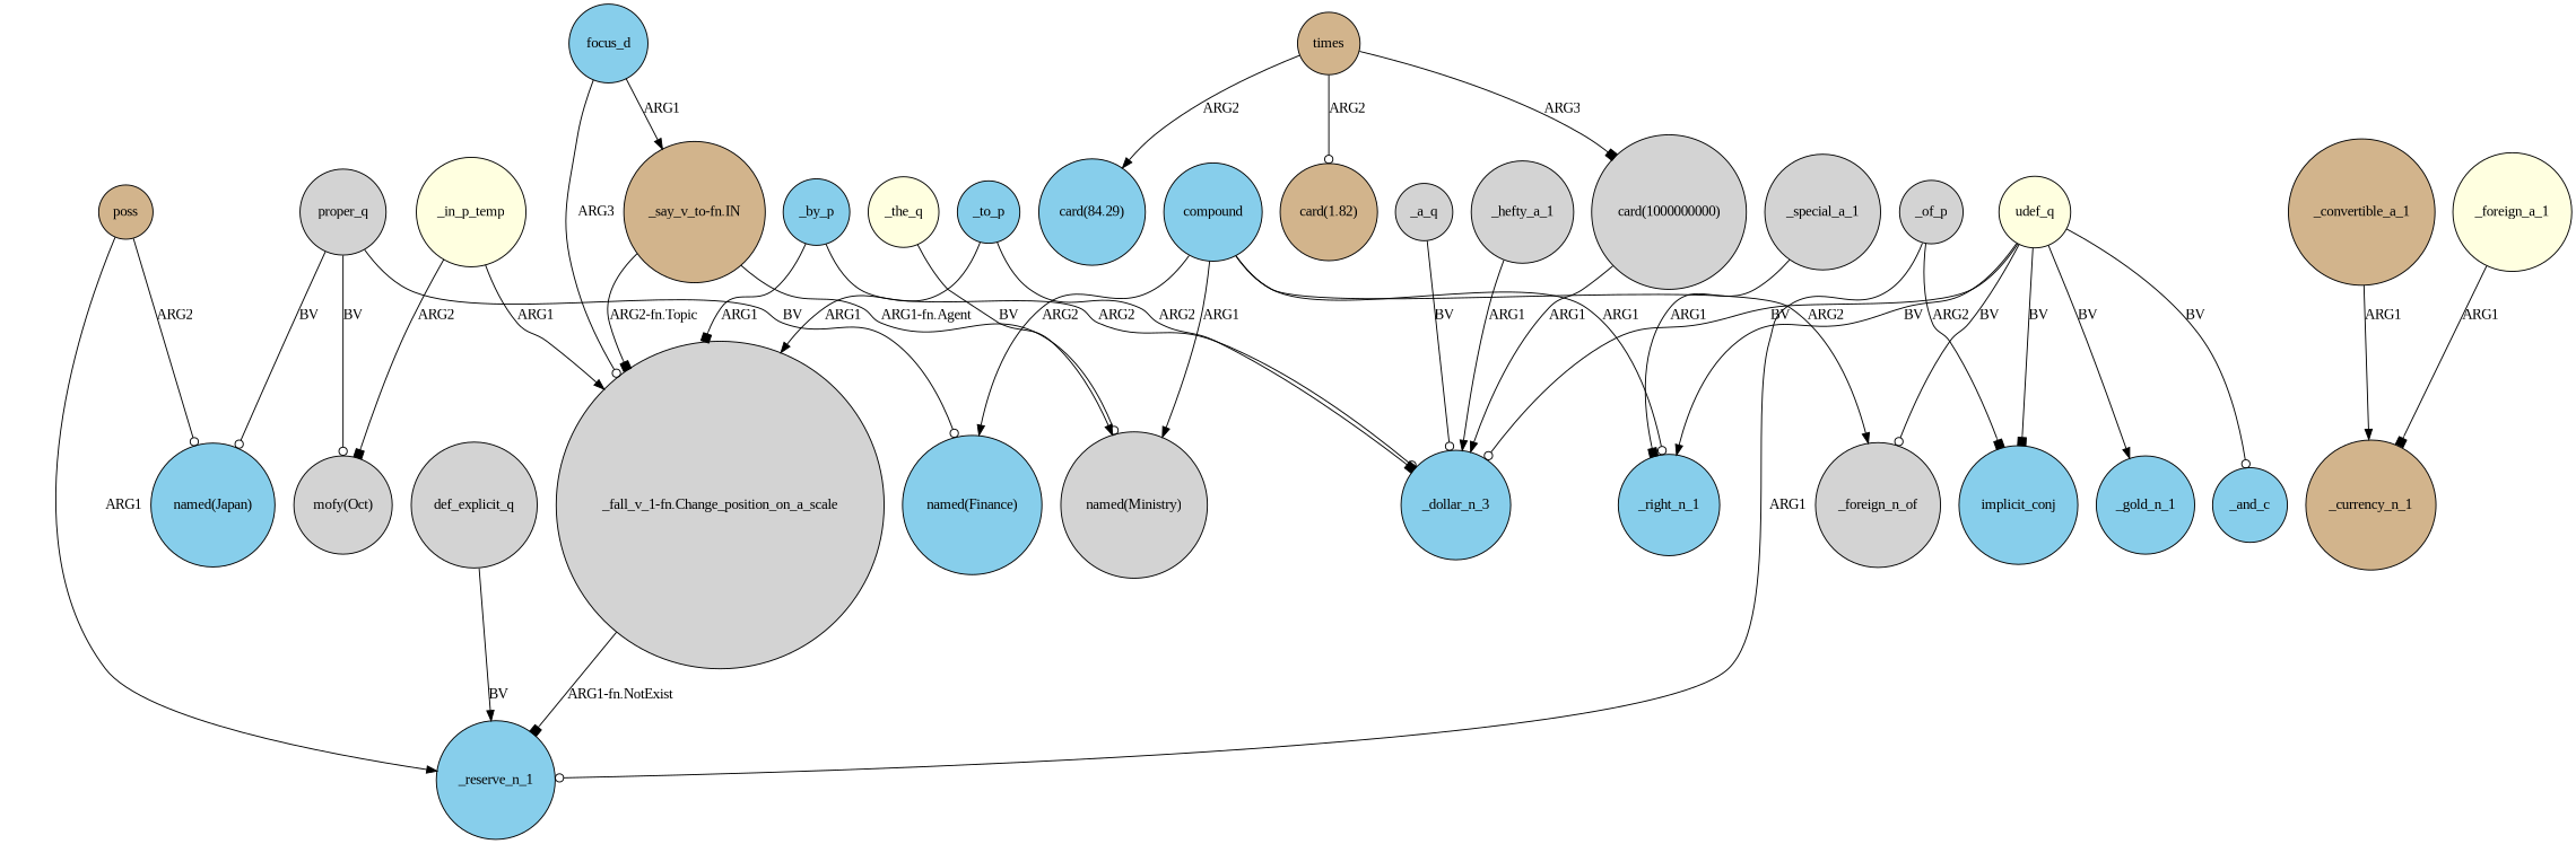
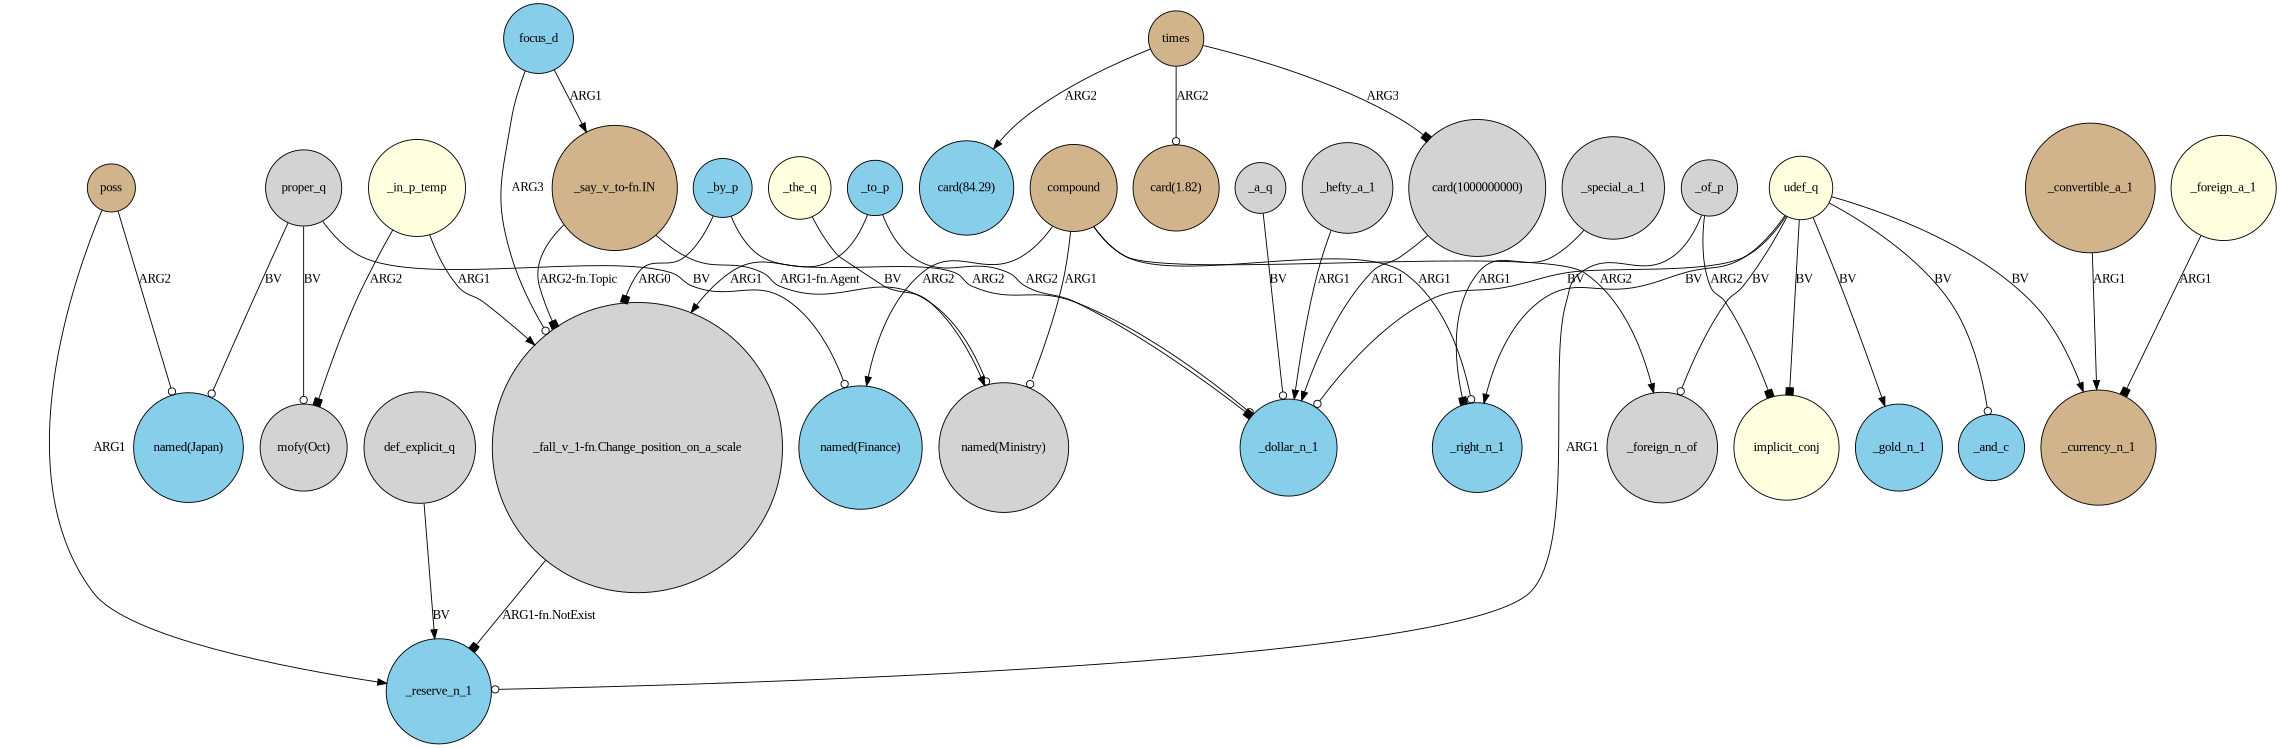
  digraph {
    fontname="Liberation Serif"
    node [fillcolor=skyblue fontname="Liberation Serif" shape=circle style=filled]
    edge [arrowhead=normal fontname="Liberation Serif"]
    "_fall_v_1-fn.Change_position_on_a_scale" [fillcolor=lightgrey]
    _by_p
-   _dollar_n_1 [label=_dollar_n_3]
+   _dollar_n_1
    _reserve_n_1
    _special_a_1 [fillcolor=lightgrey]
    _right_n_1
-   compound
+   compound [fillcolor=tan]
    n8 [fillcolor=lightgrey label=_foreign_n_of]
    "named(Finance)"
    "named(Ministry)" [fillcolor=lightgrey]
    _to_p
    focus_d
    "_say_v_to-fn.IN" [fillcolor=tan]
    _hefty_a_1 [fillcolor=lightgrey]
    _in_p_temp [fillcolor=lightyellow]
    "mofy(Oct)" [fillcolor=lightgrey]
    proper_q [fillcolor=lightgrey]
    "named(Japan)"
    udef_q [fillcolor=lightyellow]
-   implicit_conj
+   implicit_conj [fillcolor=lightyellow]
    _currency_n_1 [fillcolor=tan]
    _gold_n_1
    _and_c
    _a_q [fillcolor=lightgrey]
    _convertible_a_1 [fillcolor=tan]
    times [fillcolor=tan]
    "card(1000000000)" [fillcolor=lightgrey]
    "card(84.29)"
    "card(1.82)" [fillcolor=tan]
    poss [fillcolor=tan]
    _the_q [fillcolor=lightyellow]
    _of_p [fillcolor=lightgrey]
    _foreign_a_1 [fillcolor=lightyellow]
    def_explicit_q [fillcolor=lightgrey]
    "_fall_v_1-fn.Change_position_on_a_scale" -> _reserve_n_1 [arrowhead=box label="ARG1-fn.NotExist"]
-   _by_p -> "_fall_v_1-fn.Change_position_on_a_scale" [arrowhead=box label=ARG1]
+   _by_p -> "_fall_v_1-fn.Change_position_on_a_scale" [arrowhead=box label=ARG0]
    _by_p -> _dollar_n_1 [arrowhead=odot label=ARG2]
    _special_a_1 -> _right_n_1 [arrowhead=box label=ARG1]
    compound -> _right_n_1 [arrowhead=odot label=ARG1]
    compound -> n8 [label=ARG2]
    compound -> "named(Finance)" [label=ARG2]
-   compound -> "named(Ministry)" [label=ARG1]
+   compound -> "named(Ministry)" [arrowhead=odot label=ARG1]
    _to_p -> "_fall_v_1-fn.Change_position_on_a_scale" [label=ARG1]
    _to_p -> _dollar_n_1 [arrowhead=box label=ARG2]
    focus_d -> "_fall_v_1-fn.Change_position_on_a_scale" [arrowhead=odot label=ARG3]
    focus_d -> "_say_v_to-fn.IN" [label=ARG1]
    "_say_v_to-fn.IN" -> "_fall_v_1-fn.Change_position_on_a_scale" [arrowhead=box label="ARG2-fn.Topic"]
    "_say_v_to-fn.IN" -> "named(Ministry)" [arrowhead=odot label="ARG1-fn.Agent"]
    _hefty_a_1 -> _dollar_n_1 [label=ARG1]
    _in_p_temp -> "_fall_v_1-fn.Change_position_on_a_scale" [label=ARG1]
    _in_p_temp -> "mofy(Oct)" [arrowhead=box label=ARG2]
    proper_q -> "named(Finance)" [arrowhead=odot label=BV]
    proper_q -> "mofy(Oct)" [arrowhead=odot label=BV]
    proper_q -> "named(Japan)" [arrowhead=odot label=BV]
    udef_q -> _dollar_n_1 [arrowhead=odot label=BV]
    udef_q -> _right_n_1 [label=BV]
    udef_q -> n8 [arrowhead=odot label=BV]
    udef_q -> implicit_conj [arrowhead=box label=BV]
+   udef_q -> _currency_n_1 [label=BV]
    udef_q -> _gold_n_1 [label=BV]
    udef_q -> _and_c [arrowhead=odot label=BV]
    _a_q -> _dollar_n_1 [arrowhead=odot label=BV]
    _convertible_a_1 -> _currency_n_1 [label=ARG1]
    times -> "card(1000000000)" [arrowhead=box label=ARG3]
    times -> "card(84.29)" [label=ARG2]
    times -> "card(1.82)" [arrowhead=odot label=ARG2]
    "card(1000000000)" -> _dollar_n_1 [label=ARG1]
    poss -> _reserve_n_1 [label=ARG1]
    poss -> "named(Japan)" [arrowhead=odot label=ARG2]
    _the_q -> "named(Ministry)" [label=BV]
    _of_p -> _reserve_n_1 [arrowhead=odot label=ARG1]
    _of_p -> implicit_conj [arrowhead=box label=ARG2]
    _foreign_a_1 -> _currency_n_1 [arrowhead=box label=ARG1]
    def_explicit_q -> _reserve_n_1 [label=BV]
  }
